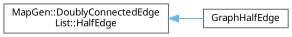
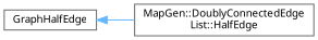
  digraph {
    rankdir=LR
    fontname="Noto Sans"
    node [color=grey40 fillcolor=white fontname="Noto Sans" fontsize=10 shape=box style=filled]
    n1 [height=0.2 label=GraphHalfEdge width=0.4]
    n2 [height=0.2 label="MapGen::DoublyConnectedEdge\lList::HalfEdge" width=0.4]
-   n2 -> n1 [color=steelblue1 dir=back fontname="Noto Sans" fontsize=10 labelfontname=Helvetica labelfontsize=10 style=solid]
+   n1 -> n2 [color=steelblue1 dir=back fontname="Noto Sans" fontsize=10 labelfontname=Helvetica labelfontsize=10 style=solid]
  }
